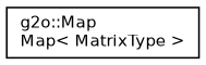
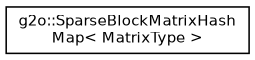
  digraph {
    rankdir=LR
-   n1 [color=black fillcolor=white fontname=Helvetica fontsize=10 height=0.2 label="g2o::Map\lMap\< MatrixType \>" shape=record style=filled width=0.4]
+   n1 [color=black fillcolor=white fontname=Helvetica fontsize=10 height=0.2 label="g2o::SparseBlockMatrixHash\lMap\< MatrixType \>" shape=record style=filled width=0.4]
  }
